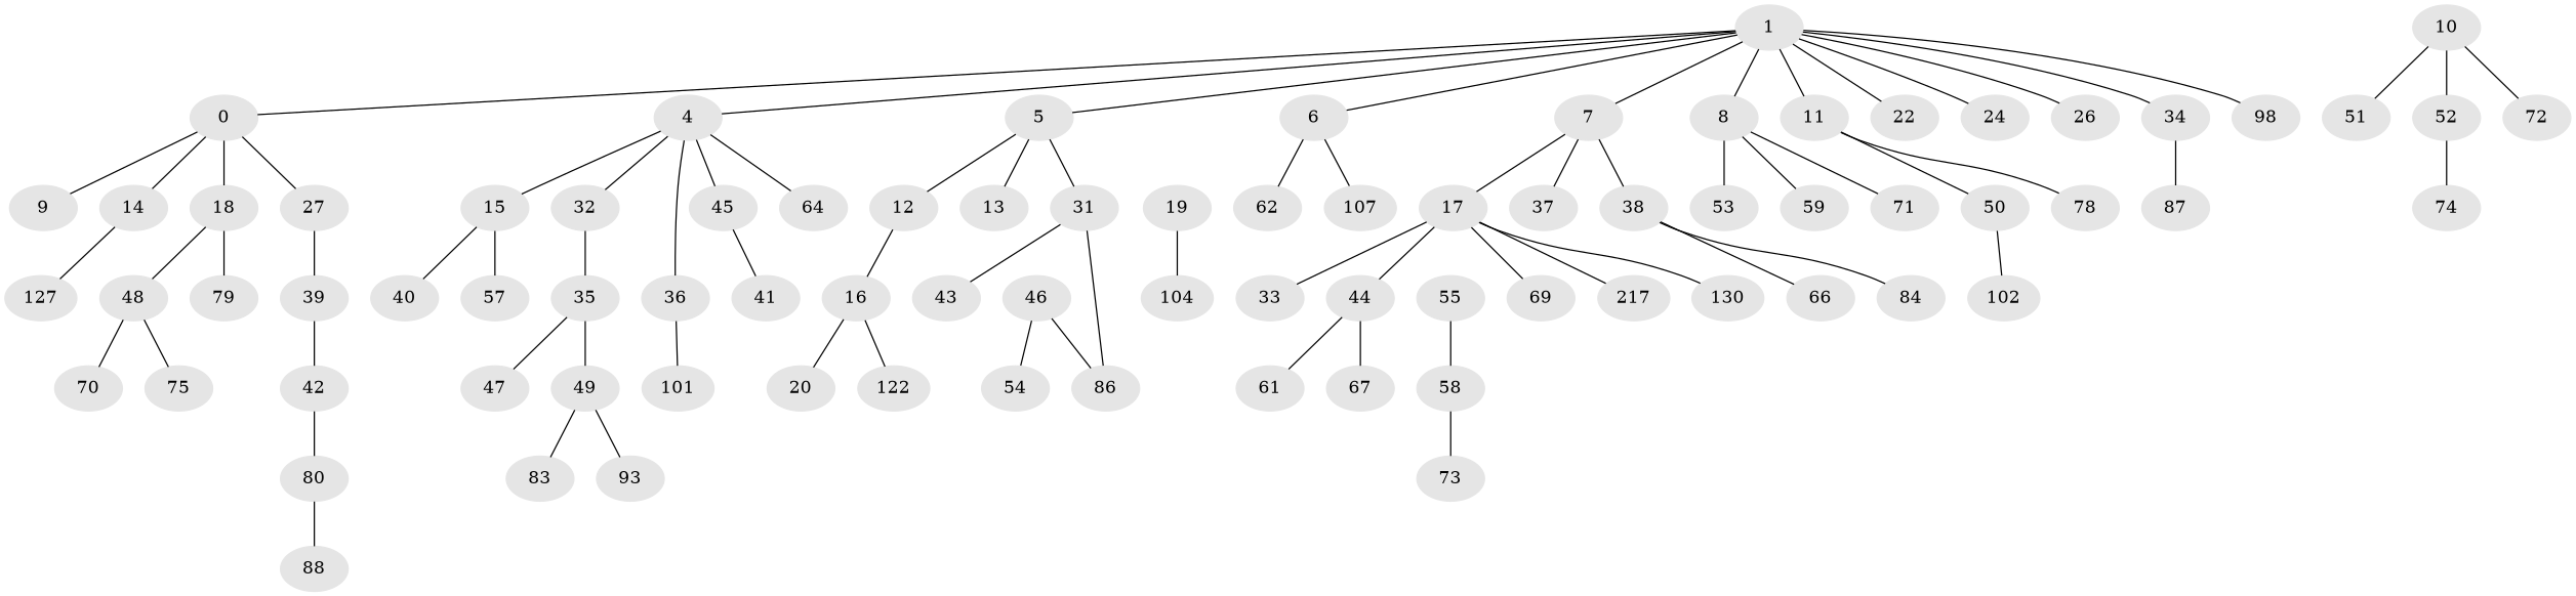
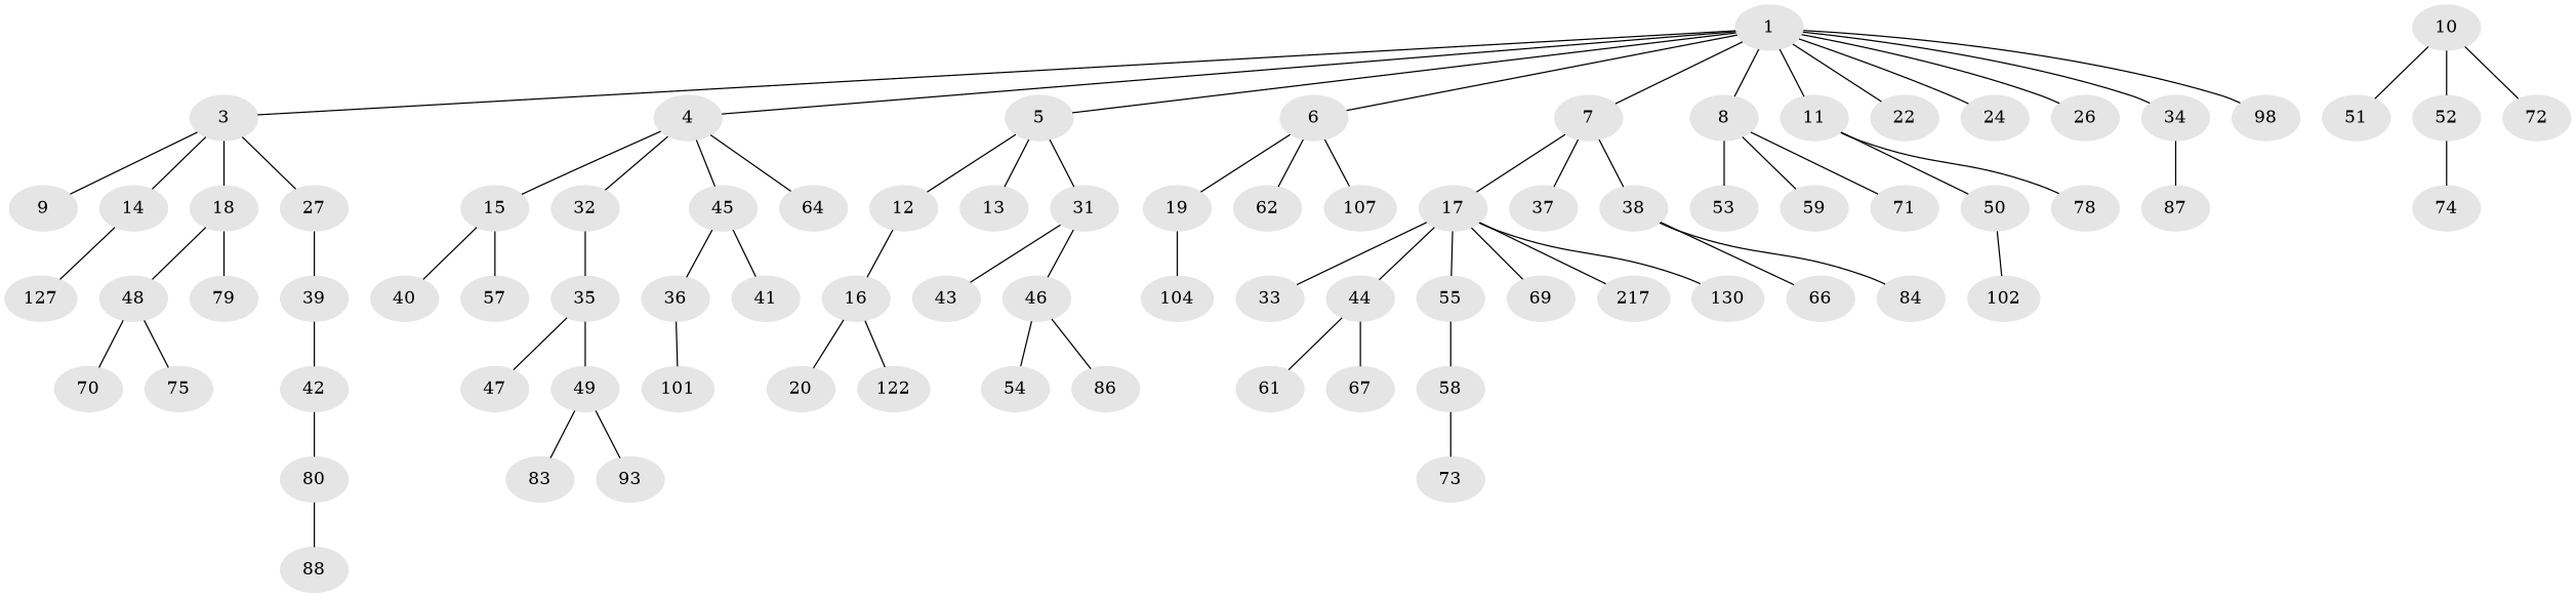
  graph {
    node [color=gray90 style=filled]
    1 [super="+2"]
-   3 [label=0]
+   3
    4
    5
    6 [super="+28"]
    7
    8 [super="+25+68"]
    11 [super="+76"]
    22
    24
    26
    34
    98
    9
    14
    18 [super="+63+29"]
    27 [super="+125"]
    15
    32 [super="+118+119+112"]
    36
    45
    64
    12
    13
    31 [super="+100"]
    19
    62 [super="+110+96+103"]
    107 [super="+116"]
    17 [super="+23"]
    37 [super="+82"]
    38
    53
    59
    71
    50
    78
    87 [super="+94+133"]
    127
    48
    79
    39 [super="+108+124"]
    40
    57
    35
    101
    41
    10 [super="+21"]
    51
    52
    72 [super="+106"]
    16
    43
    46
    104
    33 [super="+56"]
    44
    55 [super="+85+89+115+90"]
    69
    n59 [label=217]
    130
    66
    84
    74
    102 [super="+121"]
    20
    122 [super="+131"]
    61
    67
    58
    70
    75
    42
    54
    86 [super="+111"]
    47
    49 [super="+77"]
    83
    93
    80 [super="+81"]
    88
    73
    1 -- 3
    1 -- 4
    1 -- 5
    1 -- 6
    1 -- 7
    1 -- 8
    1 -- 11
    1 -- 22
    1 -- 24
    1 -- 26
    1 -- 34
    1 -- 98
    3 -- 9
    3 -- 14
    3 -- 18
    3 -- 27
    4 -- 15
    4 -- 32
-   4 -- 36
+   45 -- 36
    4 -- 45
    4 -- 64
    5 -- 12
    5 -- 13
    5 -- 31
+   6 -- 19
    6 -- 62
    6 -- 107
    7 -- 17
    7 -- 37
    7 -- 38
    8 -- 53
    8 -- 59
    8 -- 71
    11 -- 50
    11 -- 78
    34 -- 87
    14 -- 127
    18 -- 48
    18 -- 79
    27 -- 39
    15 -- 40
    15 -- 57
    32 -- 35
    36 -- 101
    45 -- 41
    12 -- 16
    31 -- 43
-   31 -- 86
+   31 -- 46
    19 -- 104
    17 -- 33
    17 -- 44
+   17 -- 55
    17 -- 69
    17 -- n59
    17 -- 130
    38 -- 66
    38 -- 84
    50 -- 102
    48 -- 70
    48 -- 75
    39 -- 42
    35 -- 47
    35 -- 49
    10 -- 51
    10 -- 52
    10 -- 72
    52 -- 74
    16 -- 20
    16 -- 122
    46 -- 54
    46 -- 86
    44 -- 61
    44 -- 67
    55 -- 58
    58 -- 73
    42 -- 80
    49 -- 83
    49 -- 93
    80 -- 88
  }
